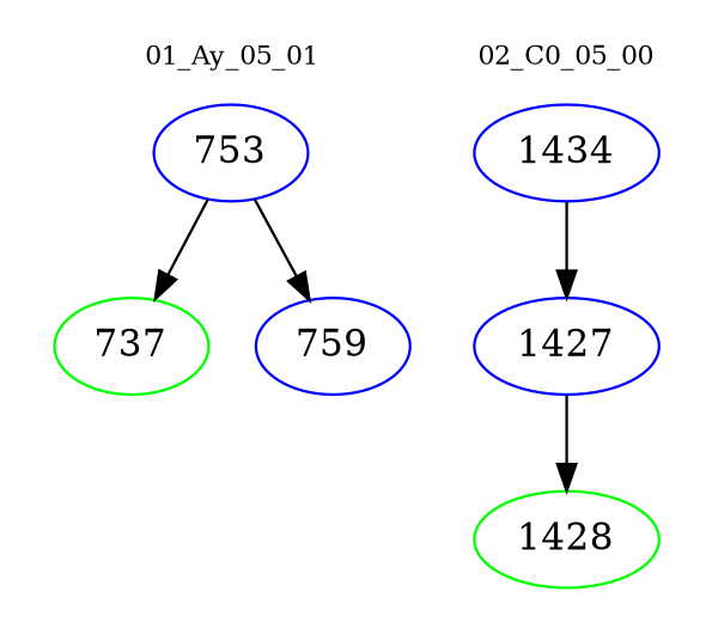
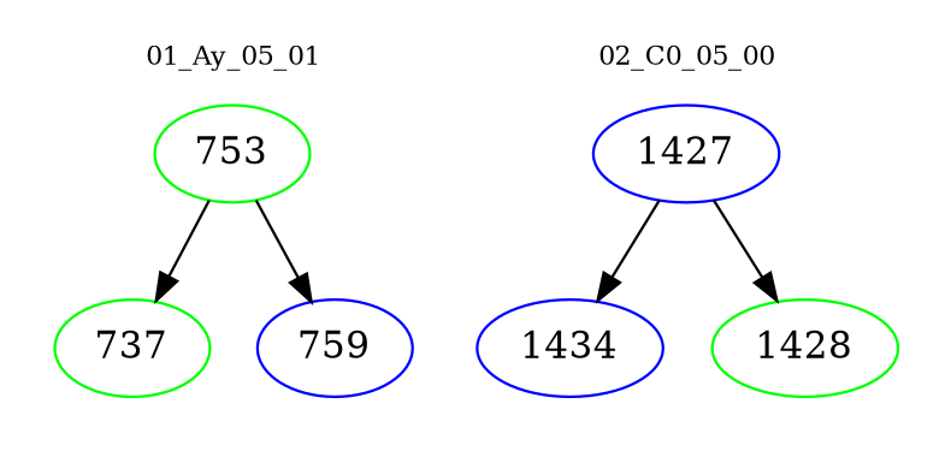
  digraph {
    node [color=blue]
    edge [color=black]
-   n1 [label=753]
+   n1 [color=green label=753]
    n2 [color=green label=737]
    n3 [label=759]
    n4 [label=1434]
    n5 [label=1427]
    n6 [color=green label=1428]
    subgraph cluster_1 {
      color=white
      fontsize=10
      label="01_Ay_05_01"
      n1
      n2
      n3
    }
    subgraph cluster_2 {
      color=white
      fontsize=10
      label="02_C0_05_00"
      n4
      n5
      n6
    }
    n1 -> n2
    n1 -> n3
-   n4 -> n5
+   n5 -> n4
    n5 -> n6
  }
